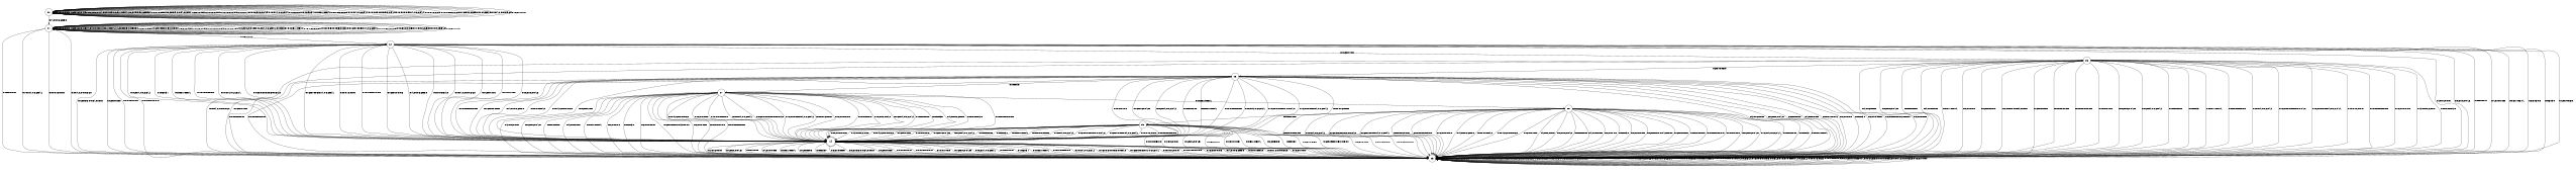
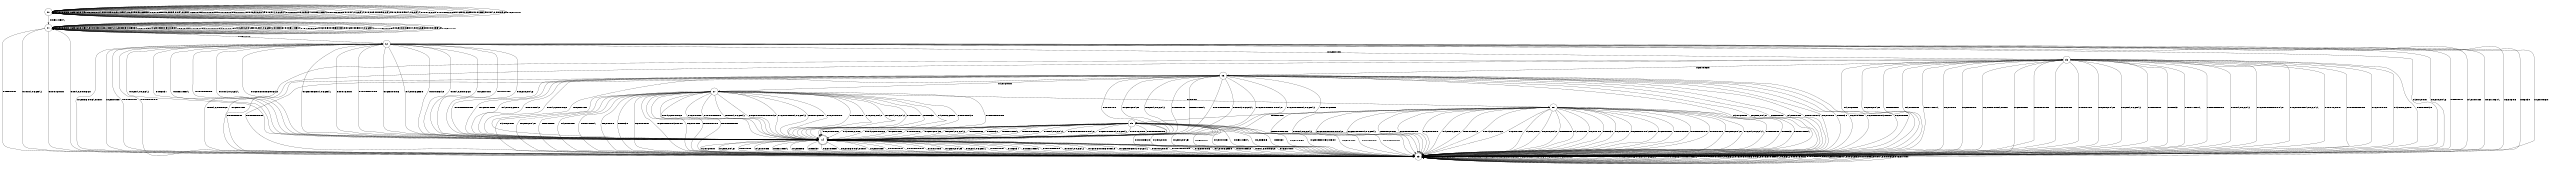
  digraph {
    node [shape=circle]
    n1 [label=s0]
    n2 [label=s1]
    n3 [label=s2]
    n4 [label=s3]
    n5 [label=s4 shape=doublecircle]
    n6 [label=s5]
    n7 [label=s6]
    n8 [label=s7]
    n9 [label=s8]
    n10 [label=s9]
    n1 -> n1 [label=I_SR_CONN]
    n1 -> n1 [label=I_CH_CLOSE]
    n1 -> n1 [label=I_KEXINIT]
    n1 -> n1 [label=I_SR_AUTH]
    n1 -> n1 [label=I_NEWKEYS]
    n1 -> n1 [label=I_CH_EOF]
    n1 -> n1 [label=I_KEX30]
    n1 -> n1 [label=I_CH_OPEN]
    n1 -> n1 [label=I_CH_REQUEST_PTY]
    n1 -> n1 [label=I_CH_DATA]
    n1 -> n1 [label=I_UA_PK_OK]
    n1 -> n1 [label=I_UA_PK_NOK]
    n1 -> n1 [label=O_UNIMPL]
    n1 -> n1 [label=O_CH_CLOSE]
    n1 -> n1 [label=O_CH_SUCCESS]
    n1 -> n1 [label=O_KEXINIT]
    n1 -> n1 [label=O_KEX31]
    n1 -> n1 [label=O_NEWKEYS]
    n1 -> n1 [label=O_BUFFERED]
    n1 -> n1 [label=O_UA_SUCCESS]
    n1 -> n1 [label=O_GLOBAL_REQUEST]
    n1 -> n1 [label=O_CH_OPEN_SUCCESS]
    n1 -> n1 [label=O_NO_CONN]
    n1 -> n1 [label=O_UA_FAILURE]
    n1 -> n1 [label=O_CH_NONE]
    n1 -> n1 [label=O_NO_RESP]
    n1 -> n1 [label=O_DISCONNECT]
    n1 -> n1 [label=O_CH_MAX]
-   n1 -> n2 [label=O_SR_ACCEPT]
+   n1 -> n2 [label=I_NEWKEYS]
    n2 -> n2 [label=I_SR_CONN]
    n2 -> n2 [label=I_CH_CLOSE]
    n2 -> n2 [label=I_SR_AUTH]
    n2 -> n2 [label=I_NEWKEYS]
    n2 -> n2 [label=I_CH_EOF]
    n2 -> n2 [label=I_KEX30]
    n2 -> n2 [label=I_CH_OPEN]
    n2 -> n2 [label=I_CH_REQUEST_PTY]
    n2 -> n2 [label=I_CH_DATA]
    n2 -> n2 [label=I_UA_PK_OK]
    n2 -> n2 [label=I_UA_PK_NOK]
    n2 -> n2 [label=O_UNIMPL]
    n2 -> n2 [label=O_CH_CLOSE]
    n2 -> n2 [label=O_CH_SUCCESS]
    n2 -> n2 [label=O_KEX31]
    n2 -> n2 [label=O_NEWKEYS]
    n2 -> n2 [label=O_BUFFERED]
    n2 -> n2 [label=O_GLOBAL_REQUEST]
    n2 -> n2 [label=O_CH_OPEN_SUCCESS]
    n2 -> n2 [label=O_UA_FAILURE]
    n2 -> n2 [label=O_CH_NONE]
    n2 -> n2 [label=O_SR_ACCEPT]
    n2 -> n2 [label=O_NO_RESP]
    n2 -> n2 [label=O_CH_MAX]
    n2 -> n3 [label=I_KEXINIT]
    n2 -> n4 [label=O_KEXINIT]
    n2 -> n4 [label=O_UA_SUCCESS]
    n2 -> n4 [label=O_NO_CONN]
    n2 -> n4 [label=O_DISCONNECT]
    n3 -> n4 [label=I_SR_CONN]
    n3 -> n4 [label=I_CH_CLOSE]
    n3 -> n4 [label=I_KEXINIT]
    n3 -> n4 [label=I_SR_AUTH]
    n3 -> n4 [label=I_NEWKEYS]
    n3 -> n4 [label=I_CH_EOF]
    n3 -> n4 [label=I_KEX30]
    n3 -> n4 [label=I_CH_OPEN]
    n3 -> n4 [label=I_CH_REQUEST_PTY]
    n3 -> n4 [label=I_CH_DATA]
    n3 -> n4 [label=I_UA_PK_OK]
    n3 -> n4 [label=I_UA_PK_NOK]
    n3 -> n5 [label=O_UNIMPL]
    n3 -> n5 [label=O_CH_CLOSE]
    n3 -> n5 [label=O_CH_SUCCESS]
    n3 -> n5 [label=O_KEX31]
    n3 -> n5 [label=O_NEWKEYS]
    n3 -> n5 [label=O_BUFFERED]
    n3 -> n5 [label=O_UA_SUCCESS]
    n3 -> n5 [label=O_GLOBAL_REQUEST]
    n3 -> n5 [label=O_CH_OPEN_SUCCESS]
    n3 -> n5 [label=O_NO_CONN]
    n3 -> n5 [label=O_UA_FAILURE]
    n3 -> n5 [label=O_CH_NONE]
    n3 -> n5 [label=O_SR_ACCEPT]
    n3 -> n5 [label=O_NO_RESP]
    n3 -> n5 [label=O_DISCONNECT]
    n3 -> n5 [label=O_CH_MAX]
    n3 -> n6 [label=O_CH_MAX]
    n4 -> n4 [label=I_SR_CONN]
    n4 -> n4 [label=I_CH_CLOSE]
    n4 -> n4 [label=I_KEXINIT]
    n4 -> n4 [label=I_SR_AUTH]
    n4 -> n4 [label=I_NEWKEYS]
    n4 -> n4 [label=I_CH_EOF]
    n4 -> n4 [label=I_KEX30]
    n4 -> n4 [label=I_CH_OPEN]
    n4 -> n4 [label=I_CH_REQUEST_PTY]
    n4 -> n4 [label=I_CH_DATA]
    n4 -> n4 [label=I_UA_PK_OK]
    n4 -> n4 [label=I_UA_PK_NOK]
    n4 -> n4 [label=O_UNIMPL]
    n4 -> n4 [label=O_CH_CLOSE]
    n4 -> n4 [label=O_CH_SUCCESS]
    n4 -> n4 [label=O_KEXINIT]
    n4 -> n4 [label=O_KEX31]
    n4 -> n4 [label=O_NEWKEYS]
    n4 -> n4 [label=O_BUFFERED]
    n4 -> n4 [label=O_UA_SUCCESS]
    n4 -> n4 [label=O_GLOBAL_REQUEST]
    n4 -> n4 [label=O_CH_OPEN_SUCCESS]
    n4 -> n4 [label=O_NO_CONN]
    n4 -> n4 [label=O_UA_FAILURE]
    n4 -> n4 [label=O_CH_NONE]
    n4 -> n4 [label=O_SR_ACCEPT]
    n4 -> n4 [label=O_NO_RESP]
    n4 -> n4 [label=O_DISCONNECT]
    n4 -> n4 [label=O_CH_MAX]
    n5 -> n4 [label=I_SR_CONN]
    n5 -> n4 [label=I_CH_CLOSE]
    n5 -> n4 [label=I_KEXINIT]
    n5 -> n4 [label=I_SR_AUTH]
    n5 -> n4 [label=I_NEWKEYS]
    n5 -> n4 [label=I_CH_EOF]
    n5 -> n4 [label=I_KEX30]
    n5 -> n4 [label=I_CH_OPEN]
    n5 -> n4 [label=I_CH_REQUEST_PTY]
    n5 -> n4 [label=I_CH_DATA]
    n5 -> n4 [label=I_UA_PK_OK]
    n5 -> n4 [label=I_UA_PK_NOK]
    n5 -> n4 [label=O_UNIMPL]
    n5 -> n4 [label=O_CH_CLOSE]
    n5 -> n4 [label=O_CH_SUCCESS]
    n5 -> n4 [label=O_KEXINIT]
    n5 -> n4 [label=O_KEX31]
    n5 -> n4 [label=O_NEWKEYS]
    n5 -> n4 [label=O_BUFFERED]
    n5 -> n4 [label=O_UA_SUCCESS]
    n5 -> n4 [label=O_GLOBAL_REQUEST]
    n5 -> n4 [label=O_CH_OPEN_SUCCESS]
    n5 -> n4 [label=O_NO_CONN]
    n5 -> n4 [label=O_UA_FAILURE]
    n5 -> n4 [label=O_CH_NONE]
    n5 -> n4 [label=O_SR_ACCEPT]
    n5 -> n4 [label=O_NO_RESP]
    n5 -> n4 [label=O_DISCONNECT]
    n5 -> n4 [label=O_CH_MAX]
    n6 -> n4 [label=I_SR_CONN]
    n6 -> n4 [label=I_CH_CLOSE]
    n6 -> n4 [label=I_KEXINIT]
    n6 -> n4 [label=I_SR_AUTH]
    n6 -> n4 [label=I_NEWKEYS]
    n6 -> n4 [label=I_CH_EOF]
    n6 -> n4 [label=I_CH_OPEN]
    n6 -> n4 [label=I_CH_REQUEST_PTY]
    n6 -> n4 [label=I_CH_DATA]
    n6 -> n4 [label=I_UA_PK_OK]
    n6 -> n4 [label=I_UA_PK_NOK]
    n6 -> n4 [label=O_UNIMPL]
    n6 -> n4 [label=O_CH_CLOSE]
    n6 -> n4 [label=O_CH_SUCCESS]
    n6 -> n4 [label=O_KEXINIT]
    n6 -> n4 [label=O_KEX31]
    n6 -> n4 [label=O_NEWKEYS]
    n6 -> n4 [label=O_BUFFERED]
    n6 -> n4 [label=O_UA_SUCCESS]
    n6 -> n4 [label=O_GLOBAL_REQUEST]
    n6 -> n4 [label=O_CH_OPEN_SUCCESS]
    n6 -> n4 [label=O_NO_CONN]
    n6 -> n4 [label=O_UA_FAILURE]
    n6 -> n4 [label=O_CH_NONE]
    n6 -> n4 [label=O_SR_ACCEPT]
    n6 -> n4 [label=O_NO_RESP]
    n6 -> n4 [label=O_DISCONNECT]
    n6 -> n4 [label=O_CH_MAX]
    n6 -> n7 [label=I_CH_OPEN]
    n7 -> n4 [label=I_SR_CONN]
    n7 -> n4 [label=I_CH_CLOSE]
    n7 -> n4 [label=I_KEXINIT]
    n7 -> n4 [label=I_SR_AUTH]
    n7 -> n4 [label=I_NEWKEYS]
    n7 -> n4 [label=I_CH_EOF]
    n7 -> n4 [label=I_KEX30]
    n7 -> n4 [label=I_CH_OPEN]
    n7 -> n4 [label=I_CH_REQUEST_PTY]
    n7 -> n4 [label=I_CH_DATA]
    n7 -> n4 [label=I_UA_PK_OK]
    n7 -> n4 [label=I_UA_PK_NOK]
    n7 -> n5 [label=O_UNIMPL]
    n7 -> n5 [label=O_CH_CLOSE]
    n7 -> n5 [label=O_CH_SUCCESS]
    n7 -> n5 [label=O_KEXINIT]
    n7 -> n5 [label=O_NEWKEYS]
    n7 -> n5 [label=O_BUFFERED]
    n7 -> n5 [label=O_UA_SUCCESS]
    n7 -> n5 [label=O_GLOBAL_REQUEST]
    n7 -> n5 [label=O_CH_OPEN_SUCCESS]
    n7 -> n5 [label=O_NO_CONN]
    n7 -> n5 [label=O_UA_FAILURE]
    n7 -> n5 [label=O_CH_NONE]
    n7 -> n5 [label=O_SR_ACCEPT]
    n7 -> n5 [label=O_NO_RESP]
    n7 -> n5 [label=O_DISCONNECT]
    n7 -> n5 [label=O_CH_MAX]
-   n7 -> n8 [label=O_KEX31]
+   n7 -> n8 [label=I_SR_CONN]
    n8 -> n4 [label=I_SR_CONN]
    n8 -> n4 [label=I_CH_CLOSE]
    n8 -> n4 [label=I_KEXINIT]
    n8 -> n4 [label=I_SR_AUTH]
    n8 -> n4 [label=I_NEWKEYS]
    n8 -> n4 [label=I_CH_EOF]
    n8 -> n4 [label=I_KEX30]
    n8 -> n4 [label=I_CH_OPEN]
    n8 -> n4 [label=I_CH_REQUEST_PTY]
    n8 -> n4 [label=I_CH_DATA]
    n8 -> n4 [label=I_UA_PK_OK]
    n8 -> n4 [label=I_UA_PK_NOK]
    n8 -> n5 [label=O_UNIMPL]
    n8 -> n5 [label=O_CH_CLOSE]
    n8 -> n5 [label=O_CH_SUCCESS]
    n8 -> n5 [label=O_KEXINIT]
    n8 -> n5 [label=O_KEX31]
    n8 -> n5 [label=O_BUFFERED]
    n8 -> n5 [label=O_UA_SUCCESS]
    n8 -> n5 [label=O_GLOBAL_REQUEST]
    n8 -> n5 [label=O_CH_OPEN_SUCCESS]
    n8 -> n5 [label=O_NO_CONN]
    n8 -> n5 [label=O_UA_FAILURE]
    n8 -> n5 [label=O_CH_NONE]
    n8 -> n5 [label=O_SR_ACCEPT]
    n8 -> n5 [label=O_NO_RESP]
    n8 -> n5 [label=O_DISCONNECT]
    n8 -> n5 [label=O_CH_MAX]
-   n8 -> n9 [label=O_NEWKEYS]
+   n8 -> n9 [label=O_OPEN]
    n9 -> n4 [label=I_SR_CONN]
    n9 -> n4 [label=I_CH_CLOSE]
    n9 -> n4 [label=I_KEXINIT]
    n9 -> n4 [label=I_SR_AUTH]
    n9 -> n4 [label=I_CH_EOF]
    n9 -> n4 [label=I_KEX30]
    n9 -> n4 [label=I_CH_OPEN]
    n9 -> n4 [label=I_CH_REQUEST_PTY]
    n9 -> n4 [label=I_CH_DATA]
    n9 -> n4 [label=I_UA_PK_OK]
    n9 -> n4 [label=I_UA_PK_NOK]
    n9 -> n4 [label=O_UNIMPL]
    n9 -> n4 [label=O_CH_CLOSE]
    n9 -> n4 [label=O_CH_SUCCESS]
    n9 -> n4 [label=O_KEXINIT]
    n9 -> n4 [label=O_KEX31]
    n9 -> n4 [label=O_NEWKEYS]
    n9 -> n4 [label=O_BUFFERED]
    n9 -> n4 [label=O_UA_SUCCESS]
    n9 -> n4 [label=O_GLOBAL_REQUEST]
    n9 -> n4 [label=O_CH_OPEN_SUCCESS]
    n9 -> n4 [label=O_NO_CONN]
    n9 -> n4 [label=O_UA_FAILURE]
    n9 -> n4 [label=O_CH_NONE]
    n9 -> n4 [label=O_SR_ACCEPT]
    n9 -> n4 [label=O_NO_RESP]
    n9 -> n4 [label=O_DISCONNECT]
    n9 -> n4 [label=O_CH_MAX]
    n9 -> n10 [label=I_UNIMPL]
    n10 -> n4 [label=I_SR_CONN]
    n10 -> n4 [label=I_CH_CLOSE]
    n10 -> n4 [label=I_KEXINIT]
    n10 -> n4 [label=I_SR_AUTH]
    n10 -> n4 [label=I_NEWKEYS]
    n10 -> n4 [label=I_CH_EOF]
    n10 -> n4 [label=I_KEX30]
    n10 -> n4 [label=I_CH_OPEN]
    n10 -> n4 [label=I_CH_REQUEST_PTY]
    n10 -> n4 [label=I_CH_DATA]
    n10 -> n4 [label=I_UA_PK_OK]
    n10 -> n4 [label=I_UA_PK_NOK]
    n10 -> n4 [label=O_NO_RESP]
    n10 -> n5 [label=O_UNIMPL]
    n10 -> n5 [label=O_CH_CLOSE]
    n10 -> n5 [label=O_CH_SUCCESS]
    n10 -> n5 [label=O_KEXINIT]
    n10 -> n5 [label=O_KEX31]
    n10 -> n5 [label=O_NEWKEYS]
    n10 -> n5 [label=O_BUFFERED]
    n10 -> n5 [label=O_UA_SUCCESS]
    n10 -> n5 [label=O_GLOBAL_REQUEST]
    n10 -> n5 [label=O_CH_OPEN_SUCCESS]
    n10 -> n5 [label=O_NO_CONN]
    n10 -> n5 [label=O_UA_FAILURE]
    n10 -> n5 [label=O_CH_NONE]
    n10 -> n5 [label=O_SR_ACCEPT]
    n10 -> n5 [label=O_DISCONNECT]
    n10 -> n5 [label=O_CH_MAX]
  }
